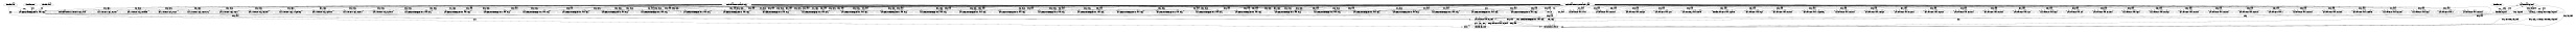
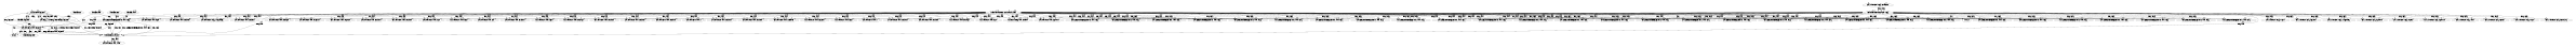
  digraph {
    n1 [label="(Call,initData(keySetId))"]
    n2 [label="(Call,reply->writeInt32(removeKeys(keySetId)))"]
    n3 [label="(MethodReturn,status_t)"]
    n4 [label="(Identifier,keySetId)"]
    n5 [label="(Block,)"]
    n6 [label="(Call,readVector(data, keySetId))"]
    n7 [label="(Identifier,keySetId)"]
    n8 [label="(Call,CHECK_INTERFACE(IDrm, data, reply))"]
    n9 [label="(MethodParameterIn,const Parcel &data)"]
    n10 [label="(Call,readVector(data, message))"]
    n11 [label="(Call,CHECK_INTERFACE(IDrm, data, reply))"]
    n12 [label="(Call,readVector(data, response))"]
    n13 [label="(Call,readVector(data, response))"]
    n14 [label="(Call,readVector(data, sessionId))"]
    n15 [label="(Call,CHECK_INTERFACE(IDrm, data, reply))"]
    n16 [label="(Call,CHECK_INTERFACE(IDrm, data, reply))"]
    n17 [label="(Call,CHECK_INTERFACE(IDrm, data, reply))"]
    n18 [label="(Call,CHECK_INTERFACE(IDrm, data, reply))"]
    n19 [label="(Call,readVector(data, sessionId))"]
    n20 [label="(Call,readVector(data, input))"]
    n21 [label="(Call,readVector(data, keyId))"]
    n22 [label="(Call,CHECK_INTERFACE(IDrm, data, reply))"]
    n23 [label="(Call,readVector(data, ssid))"]
    n24 [label="(Call,readVector(data, sessionId))"]
    n25 [label="(Call,CHECK_INTERFACE(IDrm, data, reply))"]
    n26 [label="(Call,readVector(data, keyId))"]
    n27 [label="(Call,readVector(data, message))"]
    n28 [label="(Call,CHECK_INTERFACE(IDrm, data, reply))"]
    n29 [label="(Call,readVector(data, sessionId))"]
    n30 [label="(Call,CHECK_INTERFACE(IDrm, data, reply))"]
    n31 [label="(Call,CHECK_INTERFACE(IDrm, data, reply))"]
    n32 [label="(Call,readVector(data, sessionId))"]
    n33 [label="(Call,readVector(data, sessionId))"]
    n34 [label="(Call,readVector(data, iv))"]
    n35 [label="(Call,readVector(data, sessionId))"]
    n36 [label="(Call,CHECK_INTERFACE(IDrm, data, reply))"]
    n37 [label="(Call,CHECK_INTERFACE(IDrm, data, reply))"]
    n38 [label="(Call,readVector(data, sessionId))"]
    n39 [label="(Call,CHECK_INTERFACE(IDrm, data, reply))"]
    n40 [label="(Call,CHECK_INTERFACE(IDrm, data, reply))"]
    n41 [label="(Call,CHECK_INTERFACE(IDrm, data, reply))"]
    n42 [label="(Call,readVector(data, ssRelease))"]
    n43 [label="(Call,readVector(data, keySetId))"]
    n44 [label="(Call,CHECK_INTERFACE(IDrm, data, reply))"]
    n45 [label="(Call,readVector(data, keyId))"]
    n46 [label="(Call,readVector(data, iv))"]
    n47 [label="(Call,CHECK_INTERFACE(IDrm, data, reply))"]
    n48 [label="(Call,CHECK_INTERFACE(IDrm, data, reply))"]
    n49 [label="(Call,CHECK_INTERFACE(IDrm, data, reply))"]
    n50 [label="(Call,readVector(data, sessionId))"]
    n51 [label="(Call,CHECK_INTERFACE(IDrm, data, reply))"]
    n52 [label="(Call,CHECK_INTERFACE(IDrm, data, reply))"]
    n53 [label="(Call,readVector(data, value))"]
    n54 [label="(Call,CHECK_INTERFACE(IDrm, data, reply))"]
    n55 [label="(Call,readVector(data, sessionId))"]
    n56 [label="(Call,CHECK_INTERFACE(IDrm, data, reply))"]
    n57 [label="(Call,CHECK_INTERFACE(IDrm, data, reply))"]
    n58 [label="(Call,CHECK_INTERFACE(IDrm, data, reply))"]
    n59 [label="(Call,readVector(data, message))"]
    n60 [label="(Call,readVector(data, input))"]
    n61 [label="(Call,CHECK_INTERFACE(IDrm, data, reply))"]
    n62 [label="(Call,CHECK_INTERFACE(IDrm, data, reply))"]
    n63 [label="(Call,CHECK_INTERFACE(IDrm, data, reply))"]
    n64 [label="(Call,CHECK_INTERFACE(IDrm, data, reply))"]
    n65 [label="(Call,removeKeys(data, initData))"]
-   n66 [label="(Identifier,readVector(data, signature))"]
+   n66 [label="(Call,readVector(data, signature))"]
    n67 [label="(Call,readVector(data, keyId))"]
    n68 [label="(Call,readVector(data, sessionId))"]
-   n69 [label="(Call,readVector(data, wrappedKey))"]
+   n69 [label="(Call,readVector(reply, wrappedKey))"]
    n70 [label="(Call,readVector(data, sessionId))"]
    n71 [label=1000120]
    n72 [label="(MethodParameterIn,Parcel *reply)"]
-   n73 [label="(MethodParameterIn,writeVector(reply, value))"]
+   n73 [label="(Call,writeVector(reply, value))"]
    n74 [label="(Call,writeVector(reply, request))"]
    n75 [label="(Call,writeVector(reply, certificate))"]
    n76 [label="(Call,writeVector(reply, output))"]
    n77 [label="(Call,writeVector(reply, secureStop))"]
    n78 [label="(Call,writeVector(reply, output))"]
    n79 [label="(Call,writeVector(reply, keySetId))"]
    n80 [label="(Call,writeVector(reply, wrappedKey))"]
    n81 [label="(Call,writeVector(reply, signature))"]
    n82 [label="(Call,writeVector(reply, request))"]
    n83 [label="(Call,writeVector(reply, signature))"]
    n84 [label="(Identifier,data)"]
    n85 [label="(Identifier,IDrm)"]
    n86 [label="(Identifier,data)"]
    n87 [label="(Identifier,OK)"]
    n1 -> n2 [label="AST: "]
    n1 -> n2 [label="DDG: keySetId"]
    n1 -> n3 [label="DDG: keySetId"]
    n1 -> n4 [label="CFG: "]
    n2 -> n1 [label="CFG: "]
    n2 -> n3 [label="DDG: reply->writeInt32(removeKeys(keySetId))"]
    n2 -> n3 [label="DDG: removeKeys(keySetId)"]
    n2 -> n5 [label="AST: "]
    n4 -> n1 [label="AST: "]
    n4 -> n6 [label="CFG: "]
    n6 -> n1 [label="DDG: keySetId"]
    n6 -> n3 [label="DDG: readVector(data, keySetId)"]
    n6 -> n3 [label="DDG: data"]
    n6 -> n5 [label="AST: "]
    n6 -> n7 [label="CFG: "]
    n7 -> n6 [label="AST: "]
    n8 -> n3 [label="DDG: IDrm"]
    n8 -> n3 [label="DDG: CHECK_INTERFACE(IDrm, data, reply)"]
    n8 -> n3 [label="DDG: reply"]
    n8 -> n5 [label="AST: "]
    n8 -> n6 [label="DDG: data"]
    n9 -> n3 [label="DDG: data"]
    n9 -> n6 [label="DDG: data"]
    n9 -> n8 [label="DDG: data"]
    n9 -> n10 [label="DDG: data"]
    n9 -> n11 [label="DDG: data"]
    n9 -> n12 [label="DDG: data"]
    n9 -> n13 [label="DDG: data"]
    n9 -> n14 [label="DDG: data"]
    n9 -> n15 [label="DDG: data"]
    n9 -> n16 [label="DDG: data"]
    n9 -> n17 [label="DDG: data"]
    n9 -> n18 [label="DDG: data"]
    n9 -> n19 [label="DDG: data"]
    n9 -> n20 [label="DDG: data"]
    n9 -> n21 [label="DDG: data"]
    n9 -> n22 [label="DDG: data"]
    n9 -> n23 [label="DDG: data"]
    n9 -> n24 [label="DDG: data"]
    n9 -> n25 [label="DDG: data"]
    n9 -> n26 [label="DDG: data"]
    n9 -> n27 [label="DDG: data"]
    n9 -> n28 [label="DDG: data"]
    n9 -> n29 [label="DDG: data"]
    n9 -> n30 [label="DDG: data"]
    n9 -> n31 [label="DDG: data"]
    n9 -> n32 [label="DDG: data"]
    n9 -> n33 [label="DDG: data"]
    n9 -> n34 [label="DDG: data"]
    n9 -> n35 [label="DDG: data"]
    n9 -> n36 [label="DDG: data"]
    n9 -> n37 [label="DDG: data"]
    n9 -> n38 [label="DDG: data"]
    n9 -> n39 [label="DDG: data"]
    n9 -> n40 [label="DDG: data"]
    n9 -> n41 [label="DDG: data"]
    n9 -> n42 [label="DDG: data"]
    n9 -> n43 [label="DDG: data"]
    n9 -> n44 [label="DDG: data"]
    n9 -> n45 [label="DDG: data"]
    n9 -> n46 [label="DDG: data"]
    n9 -> n47 [label="DDG: data"]
    n9 -> n48 [label="DDG: data"]
    n9 -> n49 [label="DDG: data"]
    n9 -> n50 [label="DDG: data"]
    n9 -> n51 [label="DDG: data"]
    n9 -> n52 [label="DDG: data"]
-   n9 -> n53 [label="DDG: data"]
+   n3 -> n53 [label="DDG: data"]
    n9 -> n54 [label="DDG: data"]
    n9 -> n55 [label="DDG: data"]
    n9 -> n56 [label="DDG: data"]
    n9 -> n57 [label="DDG: data"]
    n9 -> n58 [label="DDG: data"]
    n9 -> n59 [label="DDG: data"]
    n9 -> n60 [label="DDG: data"]
    n9 -> n61 [label="DDG: data"]
    n9 -> n62 [label="DDG: data"]
    n9 -> n63 [label="DDG: data"]
    n9 -> n64 [label="DDG: data"]
    n9 -> n65 [label="DDG: data"]
    n9 -> n66 [label="DDG: data"]
    n9 -> n67 [label="DDG: data"]
    n9 -> n68 [label="DDG: data"]
    n9 -> n69 [label="DDG: data"]
    n9 -> n70 [label="DDG: data"]
    n9 -> n71 [label="AST: "]
    n72 -> n3 [label="DDG: data"]
    n72 -> n8 [label="DDG: reply"]
    n72 -> n11 [label="DDG: reply"]
    n72 -> n15 [label="DDG: reply"]
    n72 -> n16 [label="DDG: reply"]
    n72 -> n17 [label="DDG: reply"]
    n72 -> n18 [label="DDG: reply"]
    n72 -> n22 [label="DDG: reply"]
    n72 -> n25 [label="DDG: reply"]
    n72 -> n28 [label="DDG: reply"]
    n72 -> n30 [label="DDG: reply"]
    n72 -> n31 [label="DDG: reply"]
    n72 -> n36 [label="DDG: reply"]
    n72 -> n37 [label="DDG: reply"]
    n72 -> n39 [label="DDG: reply"]
    n72 -> n40 [label="DDG: reply"]
    n72 -> n41 [label="DDG: reply"]
    n72 -> n44 [label="DDG: reply"]
    n72 -> n47 [label="DDG: reply"]
    n72 -> n48 [label="DDG: reply"]
    n72 -> n49 [label="DDG: reply"]
    n72 -> n51 [label="DDG: reply"]
    n72 -> n52 [label="DDG: reply"]
    n72 -> n54 [label="DDG: reply"]
    n72 -> n56 [label="DDG: reply"]
    n72 -> n57 [label="DDG: reply"]
    n72 -> n58 [label="DDG: reply"]
    n72 -> n61 [label="DDG: reply"]
    n72 -> n62 [label="DDG: reply"]
    n72 -> n63 [label="DDG: reply"]
    n72 -> n64 [label="DDG: reply"]
    n72 -> n71 [label="AST: "]
    n72 -> n73 [label="DDG: reply"]
    n72 -> n74 [label="DDG: reply"]
-   n72 -> n75 [label="DDG: reply"]
+   n75 -> n72 [label="DDG: reply"]
    n72 -> n76 [label="DDG: reply"]
    n72 -> n77 [label="DDG: reply"]
    n72 -> n78 [label="DDG: reply"]
    n72 -> n79 [label="DDG: reply"]
    n72 -> n80 [label="DDG: reply"]
    n72 -> n81 [label="DDG: reply"]
    n72 -> n82 [label="DDG: reply"]
    n72 -> n83 [label="DDG: reply"]
    n84 -> n6 [label="AST: "]
    n84 -> n8 [label="CFG: "]
    n85 -> n8 [label="AST: "]
    n86 -> n8 [label="AST: "]
    n87 -> n2 [label="CFG: "]
  }
